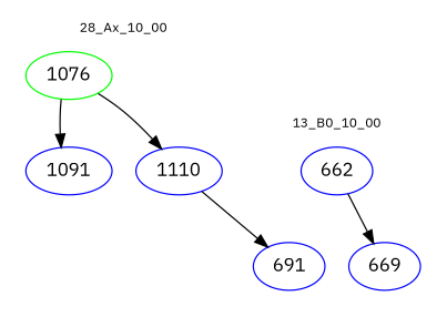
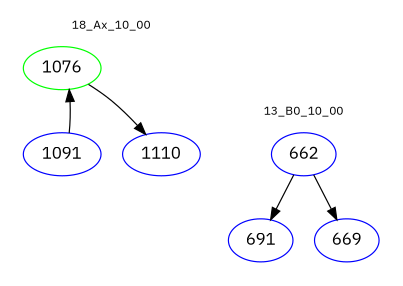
  digraph {
    fontname="IBM Plex Sans"
    node [color=blue fontname="IBM Plex Sans"]
    edge [color=black fontname="IBM Plex Sans"]
    n1 [color=green label=1076]
    n2 [label=1091]
    n3 [label=1110]
    n4 [label=662]
    n5 [label=669]
    n6 [label=691]
    subgraph cluster_1 {
      color=white
      fontsize=10
-     label="28_Ax_10_00"
+     label="18_Ax_10_00"
      n1
      n2
      n3
    }
    subgraph cluster_2 {
      color=white
      fontsize=10
      label="13_B0_10_00"
      n4
      n5
      n6
    }
-   n1 -> n2
+   n2 -> n1
    n1 -> n3
    n4 -> n5
-   n3 -> n6
+   n4 -> n6
  }
